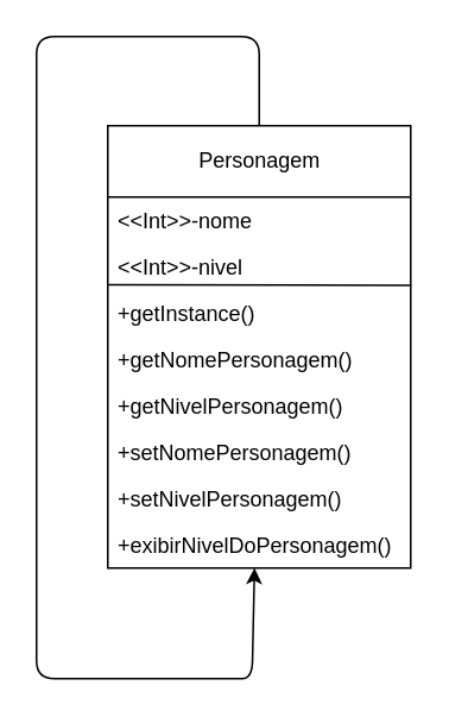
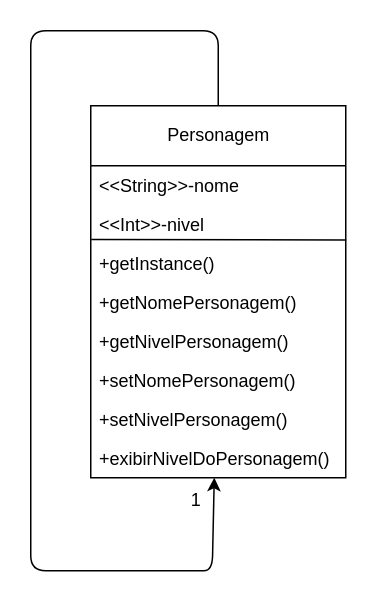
  <mxCell id="0" />
  <mxCell id="1" parent="0" />
  <mxCell id="2" value="Personagem" style="swimlane;fontStyle=0;childLayout=stackLayout;horizontal=1;startSize=40;fillColor=none;horizontalStack=0;resizeParent=1;resizeParentMax=0;resizeLast=0;collapsible=1;marginBottom=0;html=1;" vertex="1" parent="1"><mxGeometry x="60" y="70" width="170" height="248" as="geometry" /></mxCell>
- <mxCell id="3" value="&amp;lt;&amp;lt;Int&amp;gt;&amp;gt;-nome" style="text;strokeColor=none;fillColor=none;align=left;verticalAlign=top;spacingLeft=4;spacingRight=4;overflow=hidden;rotatable=0;points=[[0,0.5],[1,0.5]];portConstraint=eastwest;whiteSpace=wrap;html=1;" vertex="1" parent="2"><mxGeometry y="40" width="170" height="26" as="geometry" /></mxCell>
+ <mxCell id="3" value="&amp;lt;&amp;lt;String&amp;gt;&amp;gt;-nome" style="text;strokeColor=none;fillColor=none;align=left;verticalAlign=top;spacingLeft=4;spacingRight=4;overflow=hidden;rotatable=0;points=[[0,0.5],[1,0.5]];portConstraint=eastwest;whiteSpace=wrap;html=1;" vertex="1" parent="2"><mxGeometry y="40" width="170" height="26" as="geometry" /></mxCell>
  <mxCell id="4" value="&amp;lt;&amp;lt;Int&amp;gt;&amp;gt;-nivel" style="text;strokeColor=none;fillColor=none;align=left;verticalAlign=top;spacingLeft=4;spacingRight=4;overflow=hidden;rotatable=0;points=[[0,0.5],[1,0.5]];portConstraint=eastwest;whiteSpace=wrap;html=1;" vertex="1" parent="2"><mxGeometry y="66" width="170" height="26" as="geometry" /></mxCell>
  <mxCell id="5" value="" style="endArrow=none;html=1;entryX=1.002;entryY=0.907;entryDx=0;entryDy=0;entryPerimeter=0;exitX=0.002;exitY=0.888;exitDx=0;exitDy=0;exitPerimeter=0;" edge="1" parent="2" source="4" target="4"><mxGeometry width="50" height="50" relative="1" as="geometry"><mxPoint y="92" as="sourcePoint" /><mxPoint x="140" y="92" as="targetPoint" /></mxGeometry></mxCell>
  <mxCell id="6" value="+getInstance()" style="text;strokeColor=none;fillColor=none;align=left;verticalAlign=top;spacingLeft=4;spacingRight=4;overflow=hidden;rotatable=0;points=[[0,0.5],[1,0.5]];portConstraint=eastwest;whiteSpace=wrap;html=1;" vertex="1" parent="2"><mxGeometry y="92" width="170" height="26" as="geometry" /></mxCell>
  <mxCell id="7" value="+getNomePersonagem()" style="text;strokeColor=none;fillColor=none;align=left;verticalAlign=top;spacingLeft=4;spacingRight=4;overflow=hidden;rotatable=0;points=[[0,0.5],[1,0.5]];portConstraint=eastwest;whiteSpace=wrap;html=1;" vertex="1" parent="2"><mxGeometry y="118" width="170" height="26" as="geometry" /></mxCell>
  <mxCell id="8" value="+getNivelPersonagem()" style="text;strokeColor=none;fillColor=none;align=left;verticalAlign=top;spacingLeft=4;spacingRight=4;overflow=hidden;rotatable=0;points=[[0,0.5],[1,0.5]];portConstraint=eastwest;whiteSpace=wrap;html=1;" vertex="1" parent="2"><mxGeometry y="144" width="170" height="26" as="geometry" /></mxCell>
  <mxCell id="9" value="+setNomePersonagem()" style="text;strokeColor=none;fillColor=none;align=left;verticalAlign=top;spacingLeft=4;spacingRight=4;overflow=hidden;rotatable=0;points=[[0,0.5],[1,0.5]];portConstraint=eastwest;whiteSpace=wrap;html=1;" vertex="1" parent="2"><mxGeometry y="170" width="170" height="26" as="geometry" /></mxCell>
  <mxCell id="10" value="+setNivelPersonagem()" style="text;strokeColor=none;fillColor=none;align=left;verticalAlign=top;spacingLeft=4;spacingRight=4;overflow=hidden;rotatable=0;points=[[0,0.5],[1,0.5]];portConstraint=eastwest;whiteSpace=wrap;html=1;" vertex="1" parent="2"><mxGeometry y="196" width="170" height="26" as="geometry" /></mxCell>
  <mxCell id="11" value="+exibirNivelDoPersonagem()" style="text;strokeColor=none;fillColor=none;align=left;verticalAlign=top;spacingLeft=4;spacingRight=4;overflow=hidden;rotatable=0;points=[[0,0.5],[1,0.5]];portConstraint=eastwest;whiteSpace=wrap;html=1;" vertex="1" parent="2"><mxGeometry y="222" width="170" height="26" as="geometry" /></mxCell>
  <mxCell id="12" value="" style="endArrow=classic;html=1;exitX=0.5;exitY=0;exitDx=0;exitDy=0;" edge="1" parent="1" source="2" target="2"><mxGeometry width="50" height="50" relative="1" as="geometry"><mxPoint x="120" y="60" as="sourcePoint" /><mxPoint x="230" y="370" as="targetPoint" /><Array as="points"><mxPoint x="145" y="20" /><mxPoint x="20" y="20" /><mxPoint x="20" y="380" /><mxPoint x="80" y="380" /><mxPoint x="120" y="380" /><mxPoint x="141" y="380" /></Array></mxGeometry></mxCell>
+ <mxCell id="13" value="1" style="text;html=1;align=center;verticalAlign=middle;resizable=0;points=[];autosize=1;strokeColor=none;fillColor=none;" vertex="1" parent="1"><mxGeometry x="115" y="318" width="30" height="30" as="geometry" /></mxCell>
